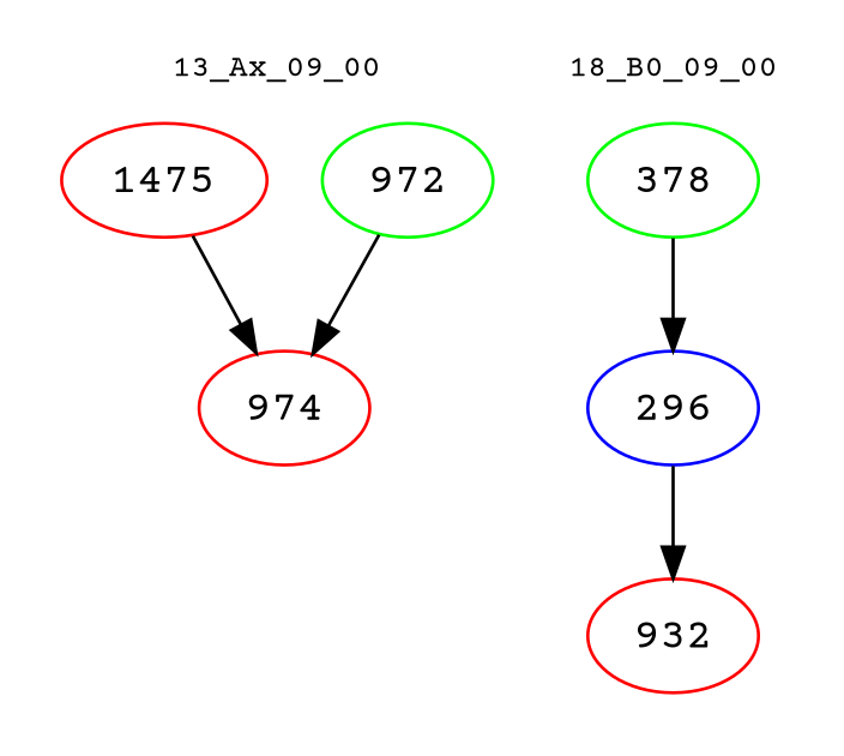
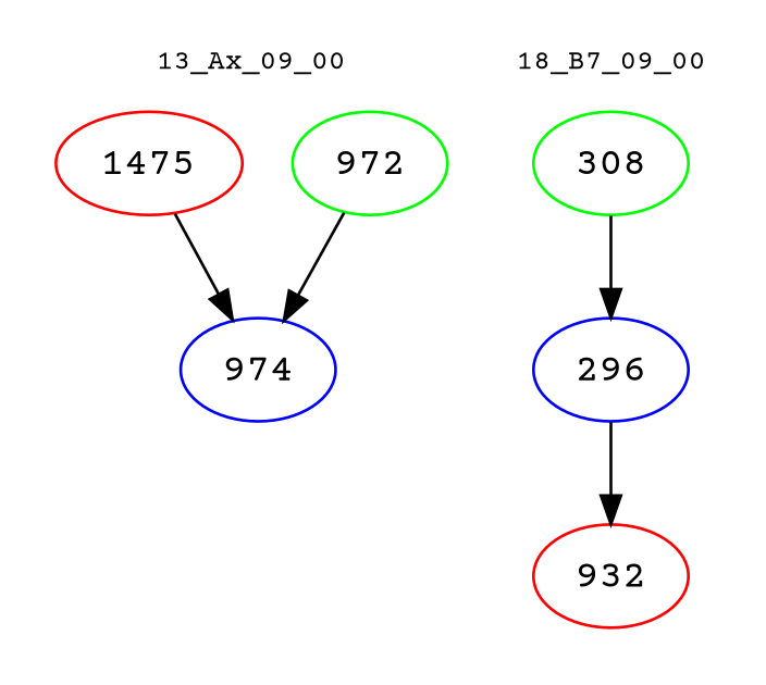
  digraph {
    fontname="Courier Prime"
    node [color=green fontname="Courier Prime"]
    edge [color=black fontname="Courier Prime"]
    n1 [label=972]
-   n2 [color=red label=974]
+   n2 [color=blue label=974]
    n3 [color=red label=1475]
-   n4 [label=378]
+   n4 [label=308]
    n5 [color=blue label=296]
    n6 [color=red label=932]
    subgraph cluster_1 {
      color=white
      fontsize=10
      label="13_Ax_09_00"
      n1
      n2
      n3
    }
    subgraph cluster_2 {
      color=white
      fontsize=10
-     label="18_B0_09_00"
+     label="18_B7_09_00"
      n4
      n5
      n6
    }
    n1 -> n2
    n3 -> n2
    n4 -> n5
    n5 -> n6
  }
